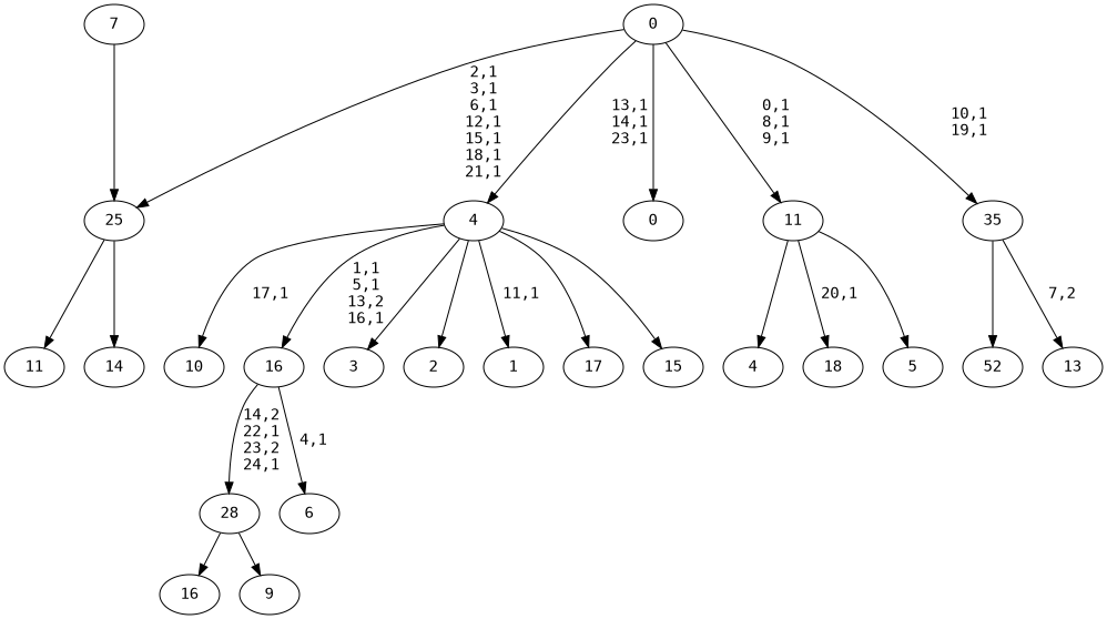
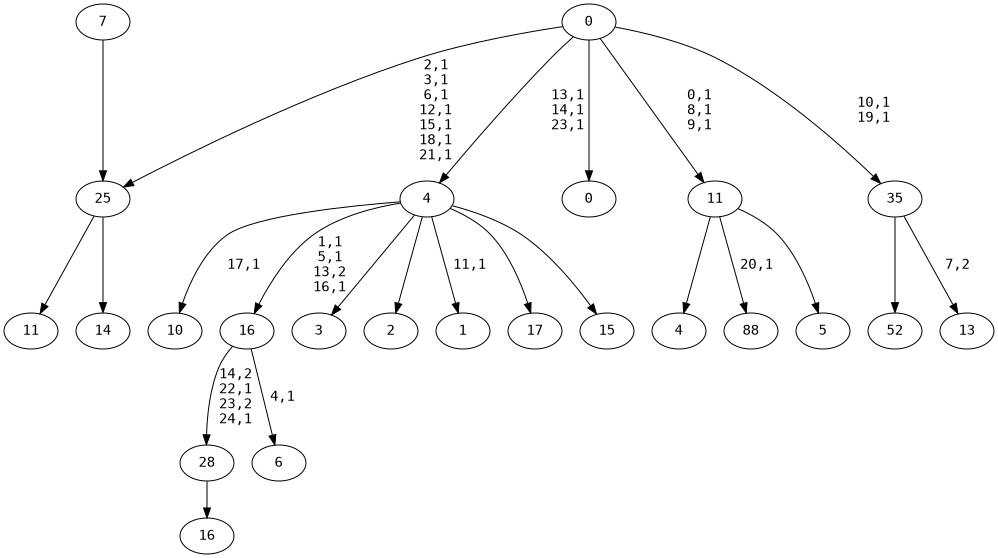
  digraph {
    fontname="DejaVu Sans Mono"
    node [fontname="DejaVu Sans Mono"]
    edge [fontname="DejaVu Sans Mono"]
-   n1 [label=18]
+   n1 [label=88]
    n2 [label=17]
    n3 [label=16]
    n4 [label=15]
    n5 [label=14]
    n6 [label=13]
    n7 [label=52]
    35
    n9 [label=11]
    n10 [label=10]
-   n11 [label=9]
    28
    n13 [label=7]
    25
    n15 [label=6]
    16
    n17 [label=5]
    n18 [label=4]
    11
    n20 [label=3]
    n21 [label=2]
    n22 [label=1]
    4
    n24 [label=0]
    0
    35 -> n6 [label="7,2"]
    35 -> n7
    28 -> n3
-   28 -> n11
    n13 -> 25
    25 -> n5
    25 -> n9
    16 -> 28 [label="14,2\n22,1\n23,2\n24,1"]
    16 -> n15 [label="4,1"]
    11 -> n1 [label="20,1"]
    11 -> n17
    11 -> n18
    4 -> n2
    4 -> n4
    4 -> n10 [label="17,1"]
    4 -> 16 [label="1,1\n5,1\n13,2\n16,1"]
    4 -> n20
    4 -> n21
    4 -> n22 [label="11,1"]
    0 -> 35 [label="10,1\n19,1"]
    0 -> 25 [label="2,1\n3,1\n6,1\n12,1\n15,1\n18,1\n21,1"]
    0 -> 11 [label="0,1\n8,1\n9,1"]
    0 -> 4 [label="13,1\n14,1\n23,1"]
    0 -> n24
  }
